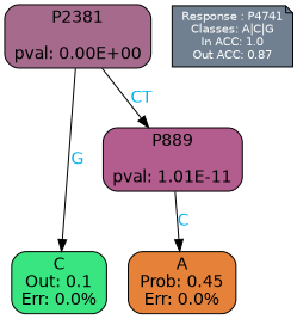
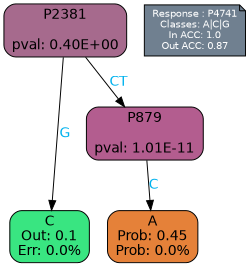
  digraph {
    ranksep=equally
    splines=polylines
    node [color=black fontname=helvetica shape=box style="filled, rounded"]
    edge [fontcolor=deepskyblue2 fontname=helvetica]
-   n1 [fillcolor="#e58139" label="A\nProb: 0.45\nErr: 0.0%"]
+   n1 [fillcolor="#e58139" label="A\nProb: 0.45\nProb: 0.0%"]
    n2 [fillcolor="#39e581" label="C\nOut: 0.1\nErr: 0.0%"]
    n3 [align=left fillcolor=slategray fontcolor=white fontsize=10 label="Response : P4741\nClasses: A|C|G\nIn ACC: 1.0\nOut ACC: 0.87\n" shape=note style=filled]
-   n4 [fillcolor="#a66a8d" label="P2381\n\npval: 0.00E+00"]
-   n5 [fillcolor="#b35d8f" label="P889\n\npval: 1.01E-11"]
+   n4 [fillcolor="#a66a8d" label="P2381\n\npval: 0.40E+00"]
+   n5 [fillcolor="#b35d8f" label="P879\n\npval: 1.01E-11"]
    subgraph sub_1 {
      rank=same
      n1
      n2
    }
    subgraph sub_2 {
      rank=same
      n3
      n4
    }
    n4 -> n2 [label=G]
    n4 -> n5 [label=CT]
    n5 -> n1 [label=C]
  }
